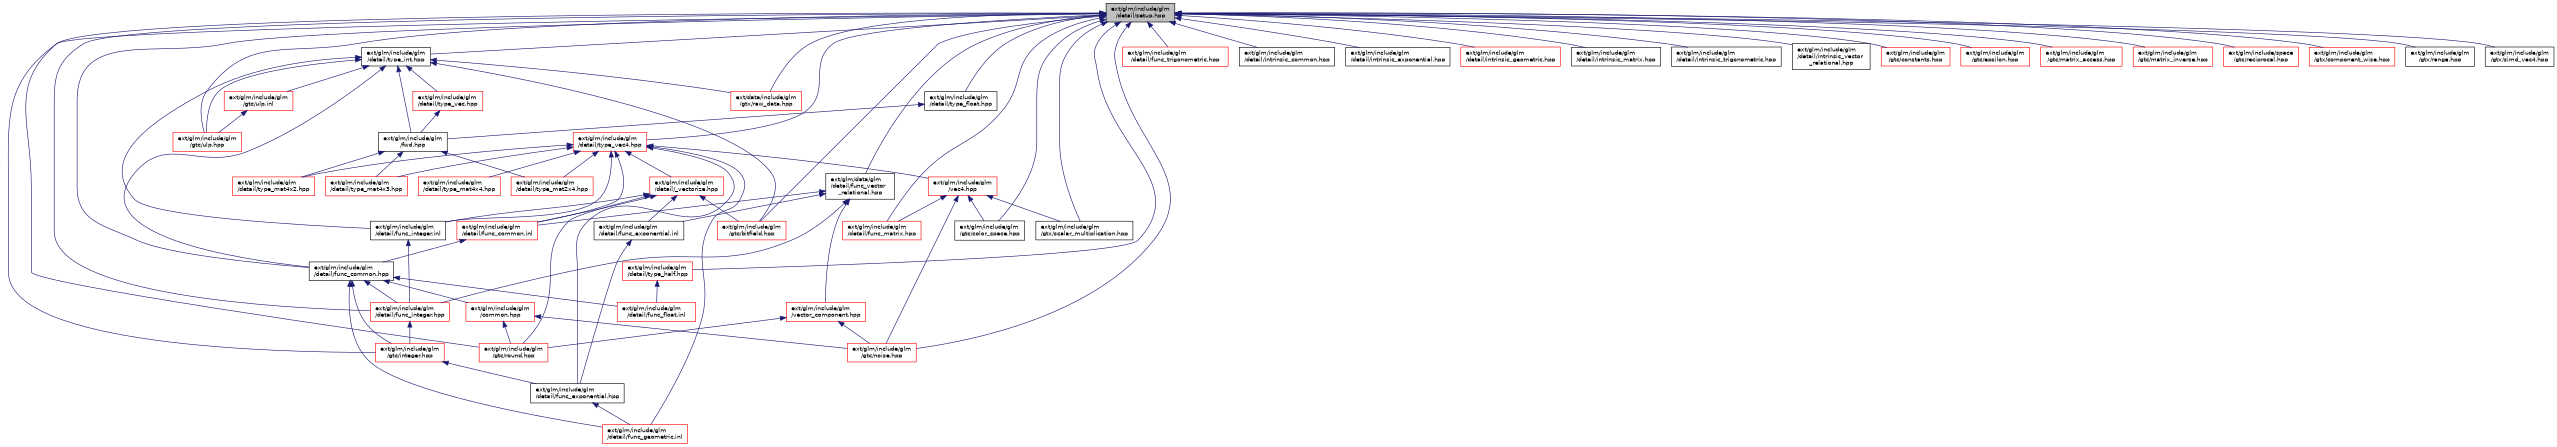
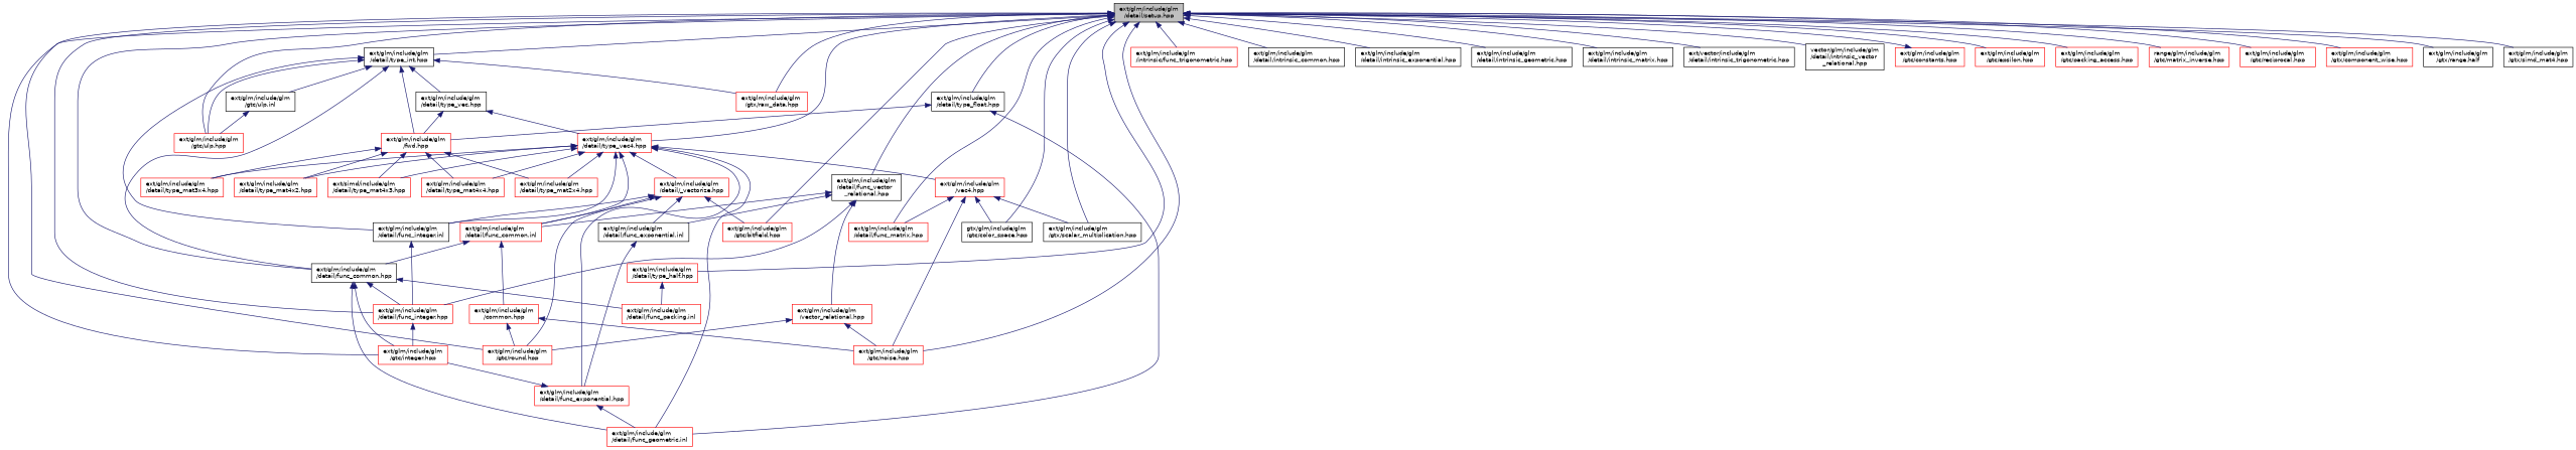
  digraph {
    node [color=red fillcolor=white fontname=Helvetica fontsize=10 shape=record style=filled]
    edge [color=midnightblue dir=back fontname=Helvetica fontsize=10 labelfontname=Helvetica labelfontsize=10 style=solid]
    n1 [color=black fillcolor=grey75 fontcolor=black height=0.2 label="ext/glm/include/glm\l/detail/setup.hpp" width=0.4]
    n2 [color=black height=0.2 label="ext/glm/include/glm\l/detail/func_common.hpp" width=0.4]
    n3 [height=0.2 label="ext/glm/include/glm\l/gtc/noise.hpp" width=0.4]
    n4 [height=0.2 label="ext/glm/include/glm\l/gtc/round.hpp" width=0.4]
    n5 [height=0.2 label="ext/glm/include/glm\l/detail/func_integer.hpp" width=0.4]
    n6 [height=0.2 label="ext/glm/include/glm\l/gtc/integer.hpp" width=0.4]
    n7 [color=black height=0.2 label="ext/glm/include/glm\l/detail/type_int.hpp" width=0.4]
    n8 [height=0.2 label="ext/glm/include/glm\l/detail/type_vec4.hpp" width=0.4]
    n9 [height=0.2 label="ext/glm/include/glm\l/gtc/bitfield.hpp" width=0.4]
    n10 [height=0.2 label="ext/glm/include/glm\l/detail/func_matrix.hpp" width=0.4]
-   n11 [color=black height=0.2 label="ext/glm/include/glm\l/gtc/color_space.hpp" width=0.4]
+   n11 [color=black height=0.2 label="gtx/glm/include/glm\l/gtc/color_space.hpp" width=0.4]
    n12 [color=black height=0.2 label="ext/glm/include/glm\l/gtx/scalar_multiplication.hpp" width=0.4]
    n13 [height=0.2 label="ext/glm/include/glm\l/gtc/ulp.hpp" width=0.4]
-   n14 [height=0.2 label="ext/data/include/glm\l/gtx/raw_data.hpp" width=0.4]
-   n15 [color=black height=0.2 label="ext/glm/data/glm\l/detail/func_vector\l_relational.hpp" width=0.4]
+   n14 [height=0.2 label="ext/glm/include/glm\l/gtx/raw_data.hpp" width=0.4]
+   n15 [color=black height=0.2 label="ext/glm/include/glm\l/detail/func_vector\l_relational.hpp" width=0.4]
    n16 [color=black height=0.2 label="ext/glm/include/glm\l/detail/type_float.hpp" width=0.4]
    n17 [height=0.2 label="ext/glm/include/glm\l/detail/type_half.hpp" width=0.4]
-   n18 [height=0.2 label="ext/glm/include/glm\l/detail/func_trigonometric.hpp" width=0.4]
+   n18 [height=0.2 label="ext/glm/include/glm\l/intrinsic/func_trigonometric.hpp" width=0.4]
    n19 [color=black height=0.2 label="ext/glm/include/glm\l/detail/intrinsic_common.hpp" width=0.4]
    n20 [color=black height=0.2 label="ext/glm/include/glm\l/detail/intrinsic_exponential.hpp" width=0.4]
-   n21 [height=0.2 label="ext/glm/include/glm\l/detail/intrinsic_geometric.hpp" width=0.4]
+   n21 [color=black height=0.2 label="ext/glm/include/glm\l/detail/intrinsic_geometric.hpp" width=0.4]
    n22 [color=black height=0.2 label="ext/glm/include/glm\l/detail/intrinsic_matrix.hpp" width=0.4]
-   n23 [color=black height=0.2 label="ext/glm/include/glm\l/detail/intrinsic_trigonometric.hpp" width=0.4]
-   n24 [color=black height=0.2 label="ext/glm/include/glm\l/detail/intrinsic_vector\l_relational.hpp" width=0.4]
+   n23 [color=black height=0.2 label="ext/vector/include/glm\l/detail/intrinsic_trigonometric.hpp" width=0.4]
+   n24 [color=black height=0.2 label="vector/glm/include/glm\l/detail/intrinsic_vector\l_relational.hpp" width=0.4]
    n25 [height=0.2 label="ext/glm/include/glm\l/gtc/constants.hpp" width=0.4]
    n26 [height=0.2 label="ext/glm/include/glm\l/gtc/epsilon.hpp" width=0.4]
-   n27 [height=0.2 label="ext/glm/include/glm\l/gtc/matrix_access.hpp" width=0.4]
-   n28 [height=0.2 label="ext/glm/include/glm\l/gtc/matrix_inverse.hpp" width=0.4]
-   n29 [height=0.2 label="ext/glm/include/space\l/gtc/reciprocal.hpp" width=0.4]
+   n27 [height=0.2 label="ext/glm/include/glm\l/gtc/packing_access.hpp" width=0.4]
+   n28 [height=0.2 label="range/glm/include/glm\l/gtc/matrix_inverse.hpp" width=0.4]
+   n29 [height=0.2 label="ext/glm/include/glm\l/gtc/reciprocal.hpp" width=0.4]
    n30 [height=0.2 label="ext/glm/include/glm\l/gtx/component_wise.hpp" width=0.4]
-   n31 [color=black height=0.2 label="ext/glm/include/glm\l/gtx/range.hpp" width=0.4]
-   n32 [color=black height=0.2 label="ext/glm/include/glm\l/gtx/simd_vec4.hpp" width=0.4]
+   n31 [color=black height=0.2 label="ext/glm/include/glm\l/gtx/range.half" width=0.4]
+   n32 [color=black height=0.2 label="ext/glm/include/glm\l/gtx/simd_mat4.hpp" width=0.4]
    n33 [height=0.2 label="ext/glm/include/glm\l/common.hpp" width=0.4]
    n34 [height=0.2 label="ext/glm/include/glm\l/detail/func_geometric.inl" width=0.4]
-   n35 [height=0.2 label="ext/glm/include/glm\l/detail/func_float.inl" width=0.4]
-   n36 [height=0.2 label="ext/glm/include/glm\l/detail/type_vec.hpp" width=0.4]
+   n35 [height=0.2 label="ext/glm/include/glm\l/detail/func_packing.inl" width=0.4]
+   n36 [color=black height=0.2 label="ext/glm/include/glm\l/detail/type_vec.hpp" width=0.4]
    n37 [color=black height=0.2 label="ext/glm/include/glm\l/detail/func_integer.inl" width=0.4]
-   n38 [color=black height=0.2 label="ext/glm/include/glm\l/fwd.hpp" width=0.4]
-   n39 [height=0.2 label="ext/glm/include/glm\l/gtc/ulp.inl" width=0.4]
+   n38 [height=0.2 label="ext/glm/include/glm\l/fwd.hpp" width=0.4]
+   n39 [color=black height=0.2 label="ext/glm/include/glm\l/gtc/ulp.inl" width=0.4]
    n40 [height=0.2 label="ext/glm/include/glm\l/detail/func_common.inl" width=0.4]
    n41 [height=0.2 label="ext/glm/include/glm\l/detail/_vectorize.hpp" width=0.4]
-   n42 [color=black height=0.2 label="ext/glm/include/glm\l/detail/func_exponential.hpp" width=0.4]
+   n42 [height=0.2 label="ext/glm/include/glm\l/detail/func_exponential.hpp" width=0.4]
    n43 [height=0.2 label="ext/glm/include/glm\l/vec4.hpp" width=0.4]
    n44 [height=0.2 label="ext/glm/include/glm\l/detail/type_mat2x4.hpp" width=0.4]
+   n45 [height=0.2 label="ext/glm/include/glm\l/detail/type_mat3x4.hpp" width=0.4]
    n46 [height=0.2 label="ext/glm/include/glm\l/detail/type_mat4x2.hpp" width=0.4]
-   n47 [height=0.2 label="ext/glm/include/glm\l/detail/type_mat4x3.hpp" width=0.4]
+   n47 [height=0.2 label="ext/simd/include/glm\l/detail/type_mat4x3.hpp" width=0.4]
    n48 [height=0.2 label="ext/glm/include/glm\l/detail/type_mat4x4.hpp" width=0.4]
    n49 [color=black height=0.2 label="ext/glm/include/glm\l/detail/func_exponential.inl" width=0.4]
-   n50 [height=0.2 label="ext/glm/include/glm\l/vector_component.hpp" width=0.4]
+   n50 [height=0.2 label="ext/glm/include/glm\l/vector_relational.hpp" width=0.4]
    n1 -> n2
    n1 -> n3
    n1 -> n4
    n1 -> n5
    n1 -> n6
    n1 -> n7
    n1 -> n8
    n1 -> n9
    n1 -> n10
    n1 -> n11
    n1 -> n12
    n1 -> n13
    n1 -> n14
    n1 -> n15
    n1 -> n16
    n1 -> n17
    n1 -> n18
    n1 -> n19
    n1 -> n20
    n1 -> n21
    n1 -> n22
    n1 -> n23
    n1 -> n24
-   n1 -> n25
+   n25 -> n1
    n1 -> n26
    n1 -> n27
    n1 -> n28
    n1 -> n29
    n1 -> n30
    n1 -> n31
    n1 -> n32
    n2 -> n5
    n2 -> n6
-   n2 -> n33
+   n40 -> n33
    n2 -> n34
    n2 -> n35
    n5 -> n6
    n7 -> n2
-   n7 -> n9
    n7 -> n13
    n7 -> n14
    n7 -> n36
    n7 -> n37
    n7 -> n38
    n7 -> n39
    n8 -> n34
    n8 -> n37
    n8 -> n40
    n8 -> n41
    n8 -> n42
    n8 -> n43
    n8 -> n44
+   n8 -> n45
    n8 -> n46
    n8 -> n47
    n8 -> n48
    n15 -> n5
    n15 -> n40
    n15 -> n49
    n15 -> n50
+   n16 -> n34
    n16 -> n38
    n17 -> n35
    n33 -> n3
    n33 -> n4
+   n36 -> n8
    n36 -> n38
    n37 -> n5
    n38 -> n44
+   n38 -> n45
    n38 -> n46
    n38 -> n47
+   n38 -> n48
    n39 -> n13
    n40 -> n2
    n41 -> n4
    n41 -> n9
    n41 -> n37
    n41 -> n40
    n41 -> n49
-   n6 -> n42
+   n42 -> n6
    n42 -> n34
    n43 -> n3
    n43 -> n10
    n43 -> n11
    n43 -> n12
    n49 -> n42
    n50 -> n3
    n50 -> n4
  }
